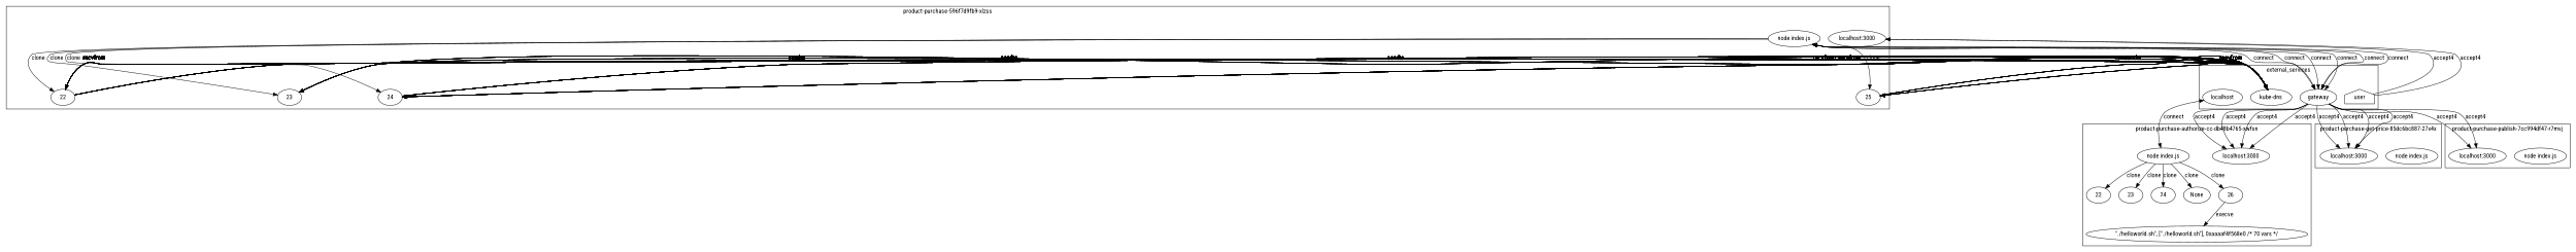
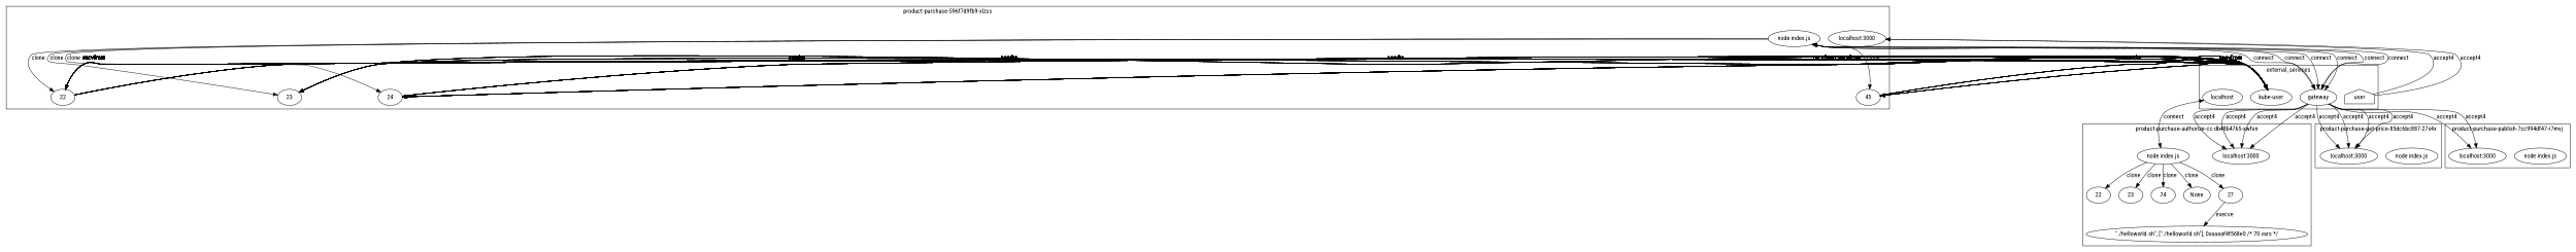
  digraph {
    fontname="Roboto Condensed"
    node [fontname="Roboto Condensed"]
    edge [fontname="Roboto Condensed"]
    n1 [label="node index.js"]
    n2 [label=22]
    n3 [label=23]
    n4 [label=24]
    None
-   n6 [label=26]
+   n6 [label=27]
    n7 [label="localhost:3000"]
    n8 [label="\"./helloworld.sh\", [\"./helloworld.sh\"], 0xaaaaf4f568e0 /* 70 vars */"]
    n9 [label="node index.js"]
    n10 [label=22]
    n11 [label=23]
    n12 [label=24]
-   n13 [label=25]
+   n13 [label=45]
    n14 [label="localhost:3000"]
    n15 [label="node index.js"]
    n16 [label="localhost:3000"]
    n17 [label="node index.js"]
    n18 [label="localhost:3000"]
    n19 [label=localhost]
    n20 [label=gateway]
-   n21 [label="kube-dns"]
+   n21 [label="kube-user"]
    user [shape=house]
    subgraph cluster_1 {
      label=" product-purchase-authorize-cc-db48b4765-xwfsn "
      n1
      n2
      n3
      n4
      None
      n6
      n7
      n8
    }
    subgraph cluster_2 {
      label=" product-purchase-596f7d9fb9-xlzss "
      n9
      n10
      n11
      n12
      n13
      n14
    }
    subgraph cluster_3 {
      label=" product-purchase-get-price-85dc6bc887-27x4x "
      n15
      n16
    }
    subgraph cluster_4 {
      label=" product-purchase-publish-7cc994df47-r7mvj "
      n17
      n18
    }
    subgraph cluster_5 {
      label=external_services
      n19
      n20
      n21
      user
    }
    n1 -> n2 [label=clone]
    n1 -> n3 [label=clone]
    n1 -> n4 [label=clone]
    n1 -> None [label=clone]
    n1 -> n6 [label=clone]
    n1 -> n19 [dir=both label=connect]
    n6 -> n8 [label=execve]
    n9 -> n10 [label=clone]
    n9 -> n11 [label=clone]
    n9 -> n12 [label=clone]
    n9 -> n13 [label=clone]
    n9 -> n20 [dir=both label=connect]
    n9 -> n20 [dir=both label=connect]
    n9 -> n20 [dir=both label=connect]
    n9 -> n20 [dir=both label=connect]
    n9 -> n20 [dir=both label=connect]
    n9 -> n20 [dir=both label=connect]
    n10 -> n21 [label=sendto]
    n10 -> n21 [label=sendto]
    n10 -> n21 [label=sendto]
    n10 -> n21 [label=sendto]
    n10 -> n21 [label=sendto]
    n10 -> n21 [label=sendto]
    n10 -> n21 [label=sendto]
    n10 -> n21 [label=sendto]
    n10 -> n21 [label=sendto]
    n10 -> n21 [label=sendto]
    n10 -> n21 [label=sendto]
    n10 -> n21 [label=sendto]
    n10 -> n21 [label=sendto]
    n10 -> n21 [label=sendto]
    n10 -> n21 [label=sendto]
    n10 -> n21 [label=sendto]
    n11 -> n21 [label=sendto]
    n11 -> n21 [label=sendto]
    n11 -> n21 [label=sendto]
    n11 -> n21 [label=sendto]
    n11 -> n21 [label=sendto]
    n11 -> n21 [label=sendto]
    n11 -> n21 [label=sendto]
    n11 -> n21 [label=sendto]
    n12 -> n21 [label=sendto]
    n12 -> n21 [label=sendto]
    n12 -> n21 [label=sendto]
    n12 -> n21 [label=sendto]
    n12 -> n21 [label=sendto]
    n12 -> n21 [label=sendto]
    n12 -> n21 [label=sendto]
    n12 -> n21 [label=sendto]
    n12 -> n21 [label=sendto]
    n12 -> n21 [label=sendto]
    n12 -> n21 [label=sendto]
    n12 -> n21 [label=sendto]
    n12 -> n21 [label=sendto]
    n12 -> n21 [label=sendto]
    n12 -> n21 [label=sendto]
    n12 -> n21 [label=sendto]
    n13 -> n21 [label=sendto]
    n13 -> n21 [label=sendto]
    n13 -> n21 [label=sendto]
    n13 -> n21 [label=sendto]
    n13 -> n21 [label=sendto]
    n13 -> n21 [label=sendto]
    n13 -> n21 [label=sendto]
    n13 -> n21 [label=sendto]
    n20 -> n7 [label=accept4]
    n20 -> n7 [label=accept4]
    n20 -> n7 [label=accept4]
    n20 -> n7 [label=accept4]
    n20 -> n16 [label=accept4]
    n20 -> n16 [label=accept4]
    n20 -> n16 [label=accept4]
    n20 -> n16 [label=accept4]
    n20 -> n18 [label=accept4]
    n20 -> n18 [label=accept4]
    n21 -> n10 [label=recvfrom]
    n21 -> n10 [label=recvfrom]
    n21 -> n10 [label=recvfrom]
    n21 -> n10 [label=recvfrom]
    n21 -> n10 [label=recvfrom]
    n21 -> n10 [label=recvfrom]
    n21 -> n10 [label=recvfrom]
    n21 -> n10 [label=recvfrom]
    n21 -> n10 [label=recvfrom]
    n21 -> n10 [label=recvfrom]
    n21 -> n10 [label=recvfrom]
    n21 -> n10 [label=recvfrom]
    n21 -> n10 [label=recvfrom]
    n21 -> n10 [label=recvfrom]
    n21 -> n10 [label=recvfrom]
    n21 -> n10 [label=recvfrom]
    n21 -> n11 [label=recvfrom]
    n21 -> n11 [label=recvfrom]
    n21 -> n11 [label=recvfrom]
    n21 -> n11 [label=recvfrom]
    n21 -> n11 [label=recvfrom]
    n21 -> n11 [label=recvfrom]
    n21 -> n11 [label=recvfrom]
    n21 -> n11 [label=recvfrom]
    n21 -> n12 [label=recvfrom]
    n21 -> n12 [label=recvfrom]
    n21 -> n12 [label=recvfrom]
    n21 -> n12 [label=recvfrom]
    n21 -> n12 [label=recvfrom]
    n21 -> n12 [label=recvfrom]
    n21 -> n12 [label=recvfrom]
    n21 -> n12 [label=recvfrom]
    n21 -> n12 [label=recvfrom]
    n21 -> n12 [label=recvfrom]
    n21 -> n12 [label=recvfrom]
    n21 -> n12 [label=recvfrom]
    n21 -> n12 [label=recvfrom]
    n21 -> n12 [label=recvfrom]
    n21 -> n12 [label=recvfrom]
    n21 -> n12 [label=recvfrom]
    n21 -> n13 [label=recvfrom]
    n21 -> n13 [label=recvfrom]
    n21 -> n13 [label=recvfrom]
    n21 -> n13 [label=recvfrom]
    n21 -> n13 [label=recvfrom]
    n21 -> n13 [label=recvfrom]
    n21 -> n13 [label=recvfrom]
    n21 -> n13 [label=recvfrom]
    user -> n14 [label=accept4]
    user -> n14 [label=accept4]
  }
